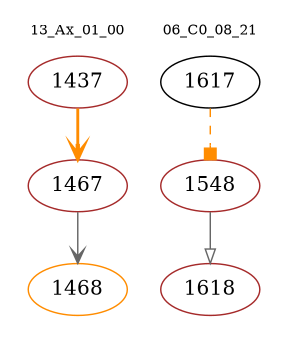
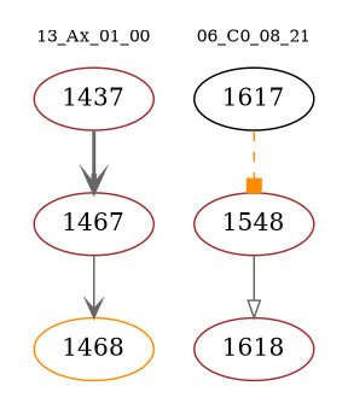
  digraph {
    node [color=brown]
    edge [arrowhead=vee color=darkorange style=solid]
    n1 [label=1437]
    n2 [label=1467]
    n3 [color=darkorange label=1468]
    n4 [color=black label=1617]
    n5 [label=1548]
    n6 [label=1618]
    subgraph cluster_1 {
      color=white
      fontsize=10
      label="13_Ax_01_00"
      n1
      n2
      n3
    }
    subgraph cluster_2 {
      color=white
      fontsize=10
      label="06_C0_08_21"
      n4
      n5
      n6
    }
-   n1 -> n2 [style=bold]
+   n1 -> n2 [color=gray40 style=bold]
    n2 -> n3 [color=gray40]
    n4 -> n5 [arrowhead=box style=dashed]
    n5 -> n6 [arrowhead=onormal color=gray40]
  }
